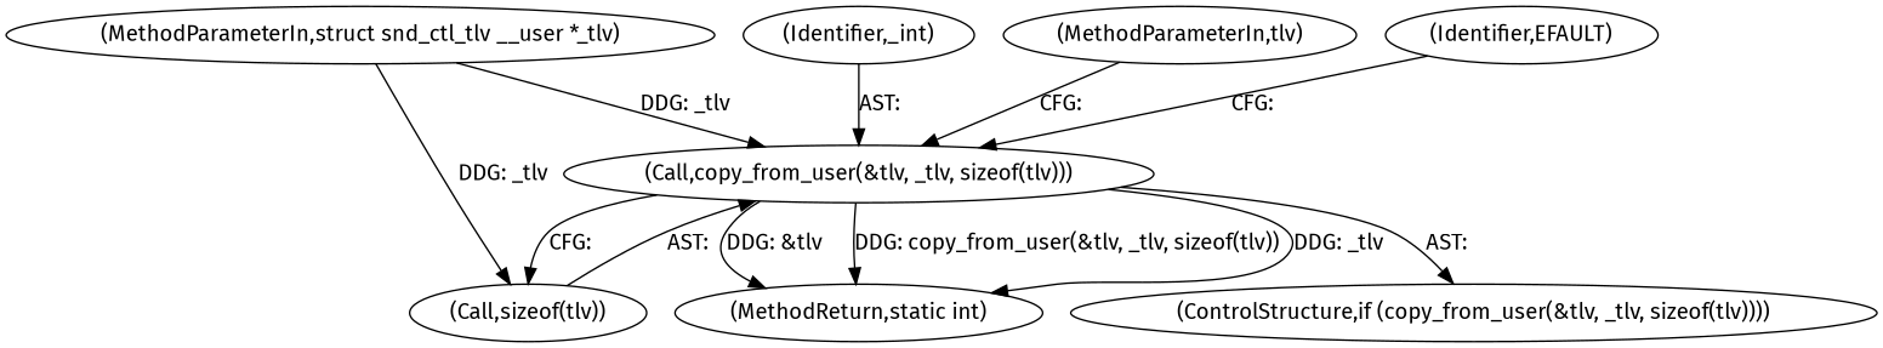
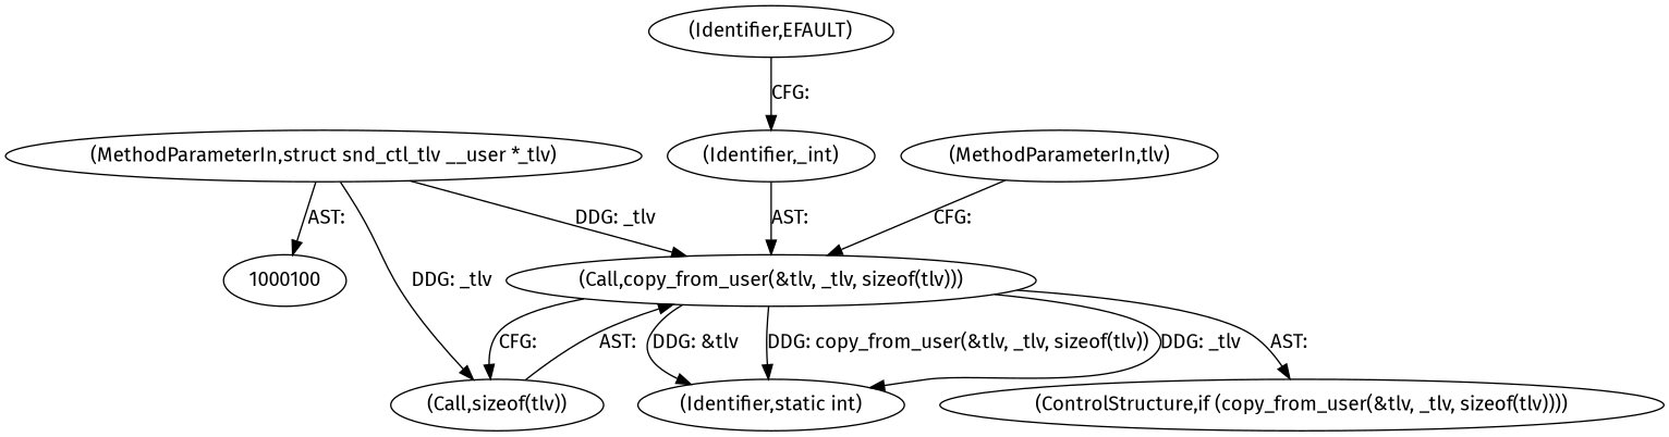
  digraph {
    fontname="Fira Sans"
    node [fontname="Fira Sans"]
    edge [fontname="Fira Sans"]
    n1 [label="(Call,copy_from_user(&tlv, _tlv, sizeof(tlv)))"]
-   n2 [label="(MethodReturn,static int)"]
+   n2 [label="(Identifier,static int)"]
    n3 [label="(Call,sizeof(tlv))"]
    n4 [label="(ControlStructure,if (copy_from_user(&tlv, _tlv, sizeof(tlv))))"]
    n5 [label="(MethodParameterIn,struct snd_ctl_tlv __user *_tlv)"]
+   1000100
    n7 [label="(Identifier,_int)"]
    n8 [label="(MethodParameterIn,tlv)"]
    n9 [label="(Identifier,EFAULT)"]
    n1 -> n2 [label="DDG: _tlv"]
    n1 -> n2 [label="DDG: &tlv"]
    n1 -> n2 [label="DDG: copy_from_user(&tlv, _tlv, sizeof(tlv))"]
    n1 -> n3 [label="CFG: "]
    n1 -> n4 [label="AST: "]
    n3 -> n1 [label="AST: "]
    n5 -> n1 [label="DDG: _tlv"]
    n5 -> n3 [label="DDG: _tlv"]
+   n5 -> 1000100 [label="AST: "]
    n7 -> n1 [label="AST: "]
    n8 -> n1 [label="CFG: "]
-   n9 -> n1 [label="CFG: "]
+   n9 -> n7 [label="CFG: "]
  }
